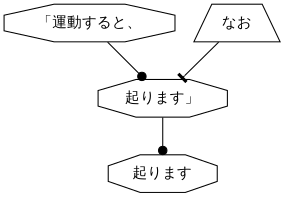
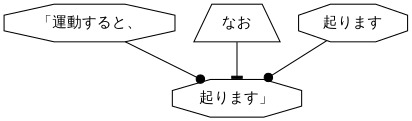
  digraph {
    node [shape=octagon]
    edge [arrowhead=dot]
    n1 [label="「運動すると、"]
    n2 [label="起ります」"]
    n3 [label="なお" shape=trapezium]
    n4 [label="起ります"]
    n1 -> n2
    n3 -> n2 [arrowhead=tee]
-   n2 -> n4
+   n4 -> n2
  }
